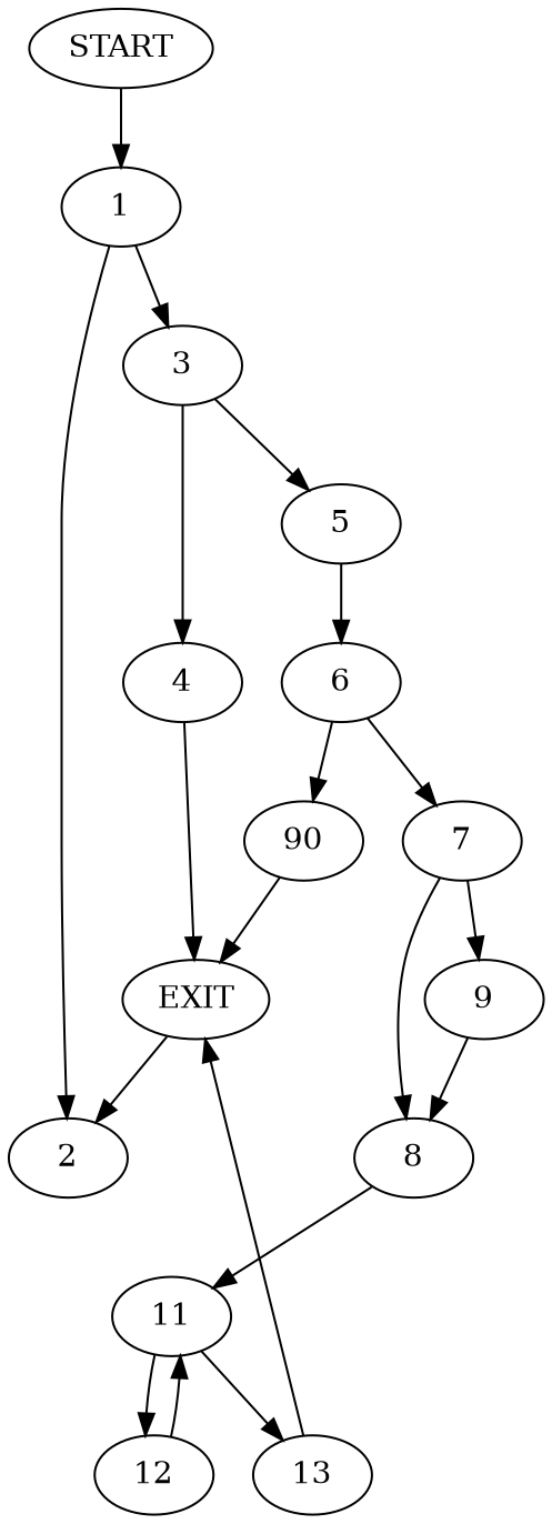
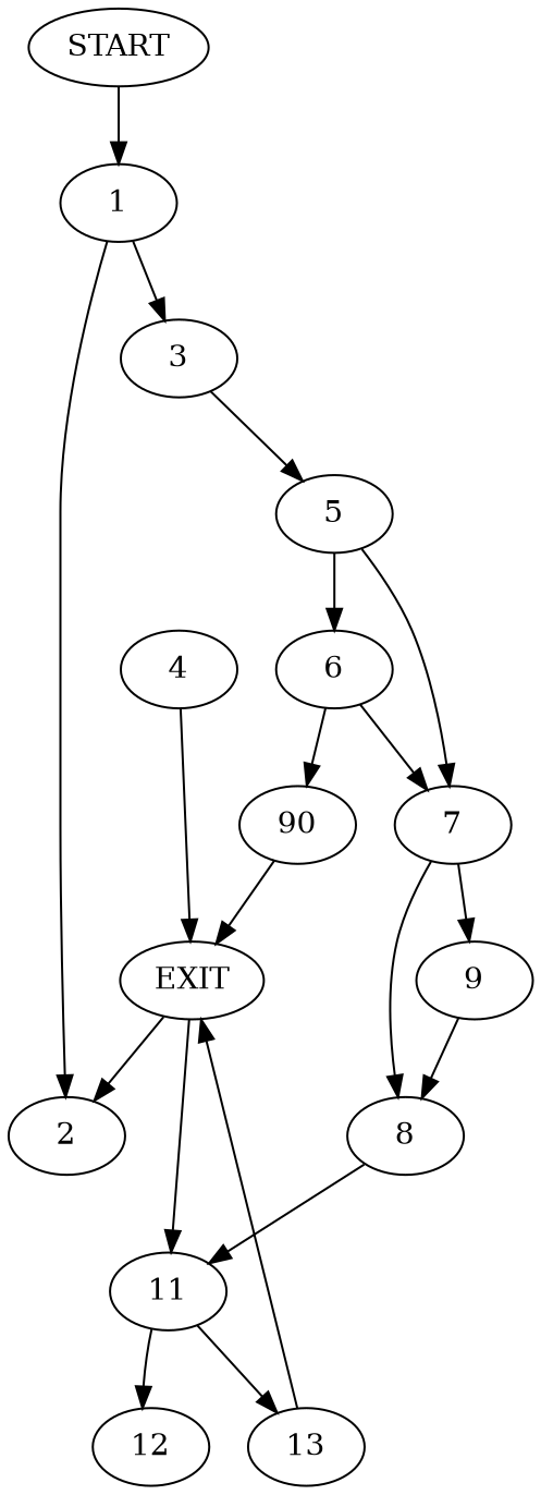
  digraph {
    n1 [label=START]
    1
    2
    3
    n5 [label=EXIT]
    4
    5
    6
    7
    n10 [label=90]
    8
    9
    11
    12
    13
    n1 -> 1
    1 -> 2
    1 -> 3
-   3 -> 4
    3 -> 5
    n5 -> 2
    4 -> n5
    5 -> 6
+   5 -> 7
    6 -> 7
    6 -> n10
    7 -> 8
    7 -> 9
    n10 -> n5
    8 -> 11
    9 -> 8
    11 -> 12
    11 -> 13
-   12 -> 11
+   n5 -> 11
    13 -> n5
  }
